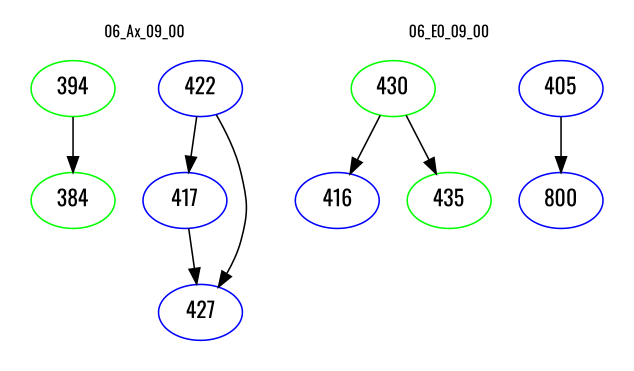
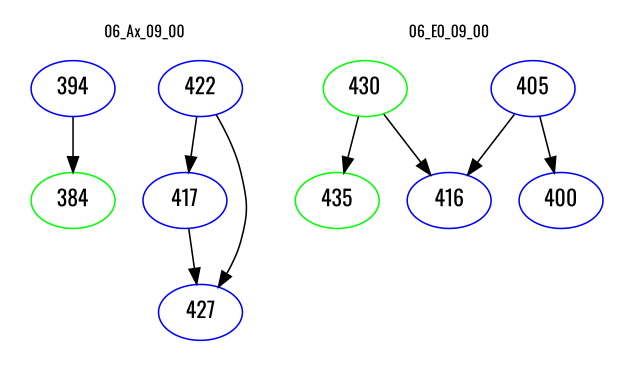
  digraph {
    fontname=Oswald
    node [color=blue fontname=Oswald]
    edge [color=black fontname=Oswald]
    n1 [label=422]
    n2 [label=417]
    n3 [label=427]
-   n4 [color=green label=394]
+   n4 [label=394]
    n5 [color=green label=384]
    n6 [label=405]
-   n7 [label=800]
+   n7 [label=400]
    n8 [label=416]
    n9 [color=green label=430]
    n10 [color=green label=435]
    subgraph cluster_1 {
      color=white
      fontsize=10
      label="06_Ax_09_00"
      n1
      n2
      n3
      n4
      n5
    }
    subgraph cluster_2 {
      color=white
      fontsize=10
      label="06_E0_09_00"
      n6
      n7
      n8
      n9
      n10
    }
    n1 -> n2
    n1 -> n3
    n2 -> n3
    n4 -> n5
    n6 -> n7
+   n6 -> n8
    n9 -> n8
    n9 -> n10
  }
